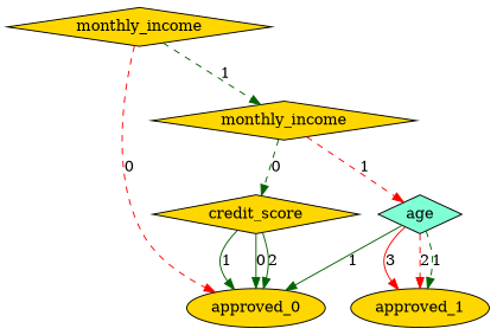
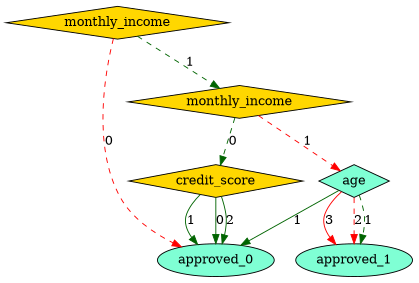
  digraph {
    node [fillcolor=gold style=filled shape=diamond]
    edge [color=darkgreen style=dashed]
-   n1 [label=approved_1 shape=""]
-   n2 [label=approved_0 shape=""]
+   n1 [fillcolor=aquamarine label=approved_1 shape=""]
+   n2 [fillcolor=aquamarine label=approved_0 shape=""]
    n3 [fillcolor=aquamarine label=age]
    n4 [label=credit_score]
    n5 [label=monthly_income]
    n6 [label=monthly_income]
    n3 -> n1 [color=red label=3 style=solid]
    n3 -> n1 [color=red label=2]
    n3 -> n1 [label=1]
    n3 -> n2 [label=1 style=solid]
    n4 -> n2 [label=2 style=solid]
    n4 -> n2 [label=1 style=solid]
    n4 -> n2 [label=0 style=solid]
    n5 -> n3 [color=red label=1]
    n5 -> n4 [label=0]
    n6 -> n2 [color=red label=0]
    n6 -> n5 [label=1]
  }
